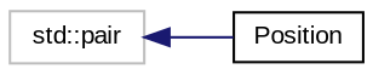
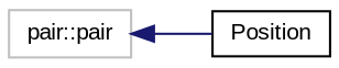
  digraph {
    rankdir=LR
    fontname="Liberation Sans"
    node [fontname="Liberation Sans" fontsize=10 shape=record]
-   n1 [color=grey75 height=0.2 label="std::pair" width=0.4]
+   n1 [color=grey75 height=0.2 label="pair::pair" width=0.4]
    n2 [color=black height=0.2 label=Position width=0.4]
    n1 -> n2 [color=midnightblue dir=back fontname="Liberation Sans" fontsize=10 labelfontname=Helvetica labelfontsize=10 style=solid]
  }
